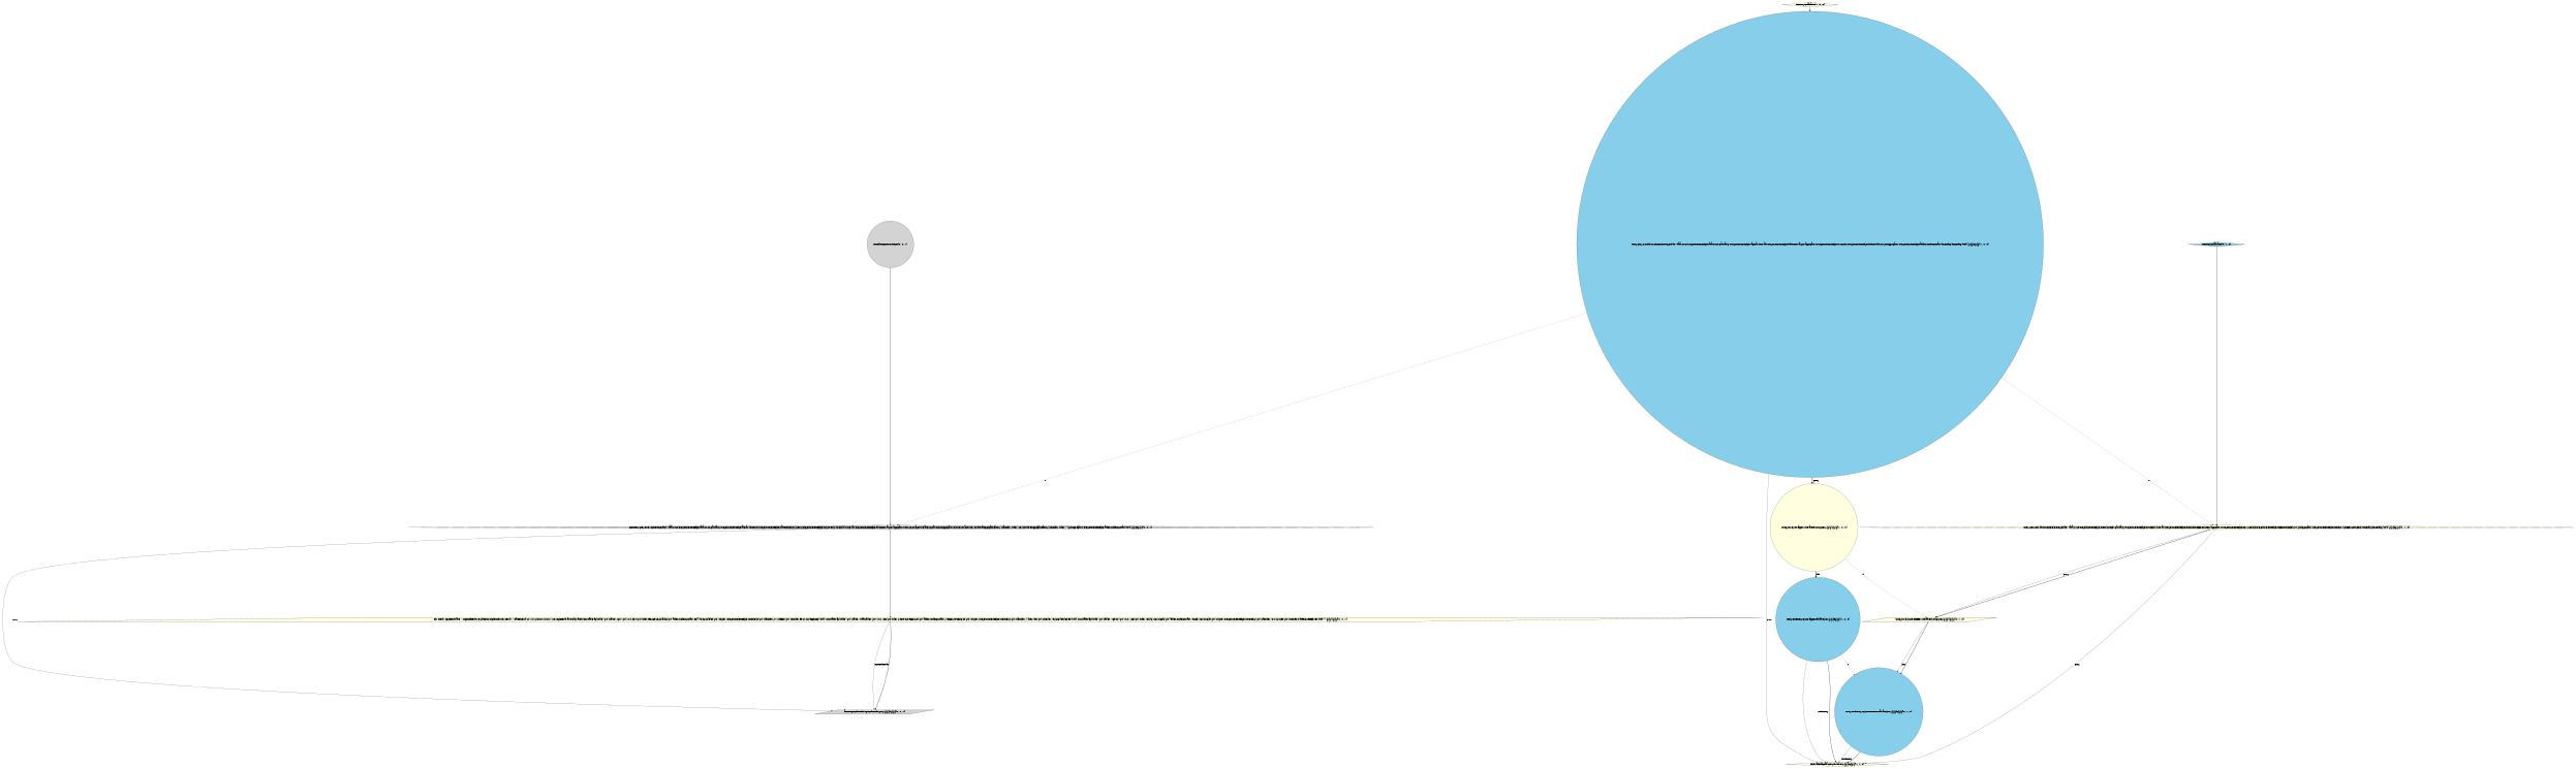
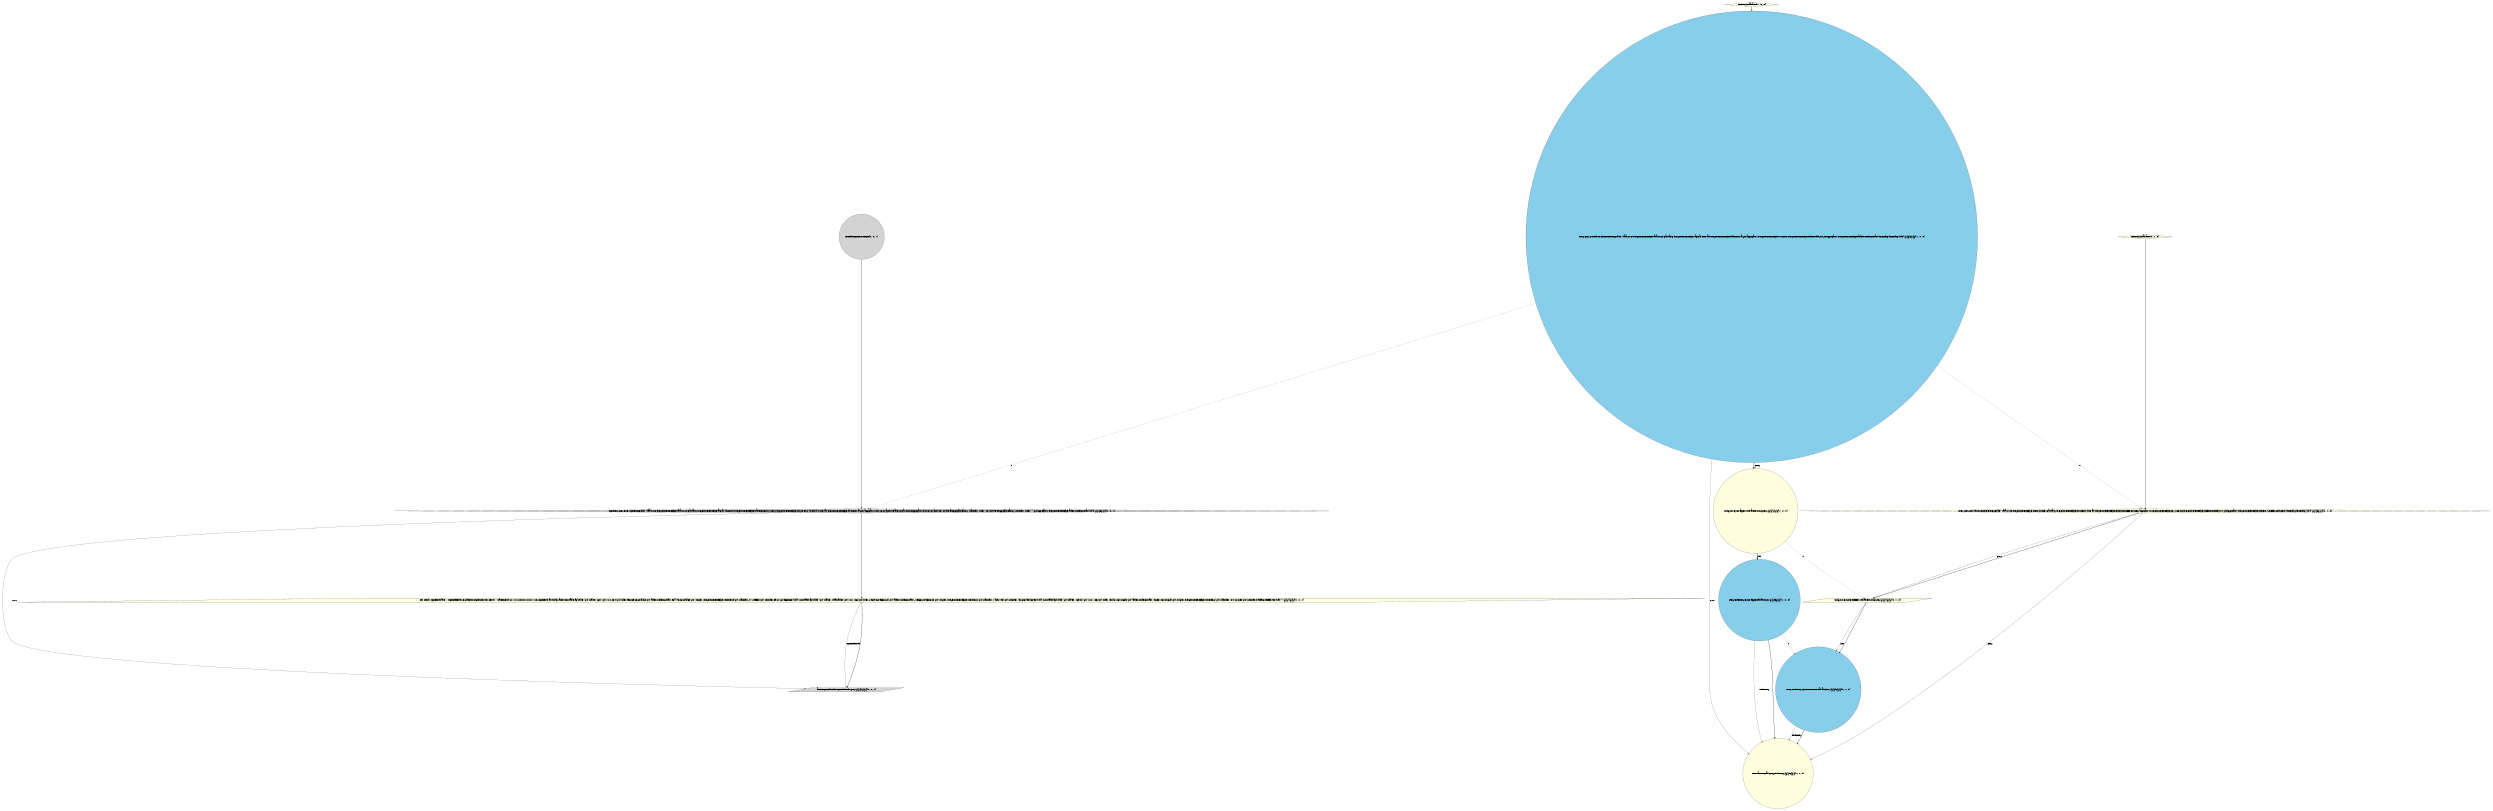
  digraph {
    node [fillcolor=lightyellow shape=circle style=filled]
    edge [arrowhead=normal style=bold]
    n1 [fillcolor=skyblue label="Query serdeQuery = jsonMapper.readValue(json,)@@@5@@@['1', '0', '0']"]
    n2 [fillcolor=skyblue label="Query serdeQuery = JSON_MAPPER.readValue(json,)@@@5@@@['0', '1', '0']"]
-   n3 [label="Assert.assertEquals(query,serdeQuery)@@@6@@@['1', '1', '0']" shape=diamond]
-   n4 [fillcolor=skyblue label="testQuerySerialization['0', '1', '0']" shape=diamond]
+   n3 [label="Assert.assertEquals(query,serdeQuery)@@@6@@@['1', '1', '0']"]
+   n4 [label="testQuerySerialization['0', '1', '0']" shape=diamond]
    n5 [label="Query query = Druids.newTimeseriesQueryBuilder().dataSource(QueryRunnerTestHelper.DATA_SOURCE).granularity(QueryRunnerTestHelper.DAY_GRAN).intervals(QueryRunnerTestHelper.FULL_ON_INTERVAL_SPEC).aggregators(QueryRunnerTestHelper.ROWS_COUNT,QueryRunnerTestHelper.INDEX_DOUBLE_SUM).postAggregators(QueryRunnerTestHelper.ADD_ROWS_INDEX_CONSTANT).descending(descending).build()@@@3@@@['0', '1', '0']" shape=diamond]
    n6 [label="String json = JSON_MAPPER.writeValueAsString(query)@@@4@@@['0', '1', '0']" shape=parallelogram]
    n7 [label="String json = jsonMapper.writeValueAsString(query)@@@4@@@['1', '0', '0']"]
    n8 [fillcolor=lightgrey label="assertExpectedResults(expectedResults,query)@@@5@@@['0', '0', '1']" shape=parallelogram]
    n9 [fillcolor=lightgrey label="TopNQuery query = new TopNQueryBuilder().dataSource(QueryRunnerTestHelper.dataSource).granularity(QueryRunnerTestHelper.allGran).dimension(QueryRunnerTestHelper.marketDimension).metric(QueryRunnerTestHelper.uniqueMetric).threshold(3).intervals(QueryRunnerTestHelper.fullOnIntervalSpec).aggregators(Lists.newArrayList(Iterables.concat(commonAggregators,Lists.newArrayList(new DoubleMaxAggregatorFactory(\"maxIndex\",\"index\"),new DoubleMinAggregatorFactory(\"minIndex\",\"index\"))))).postAggregators(QueryRunnerTestHelper.addRowsIndexConstant).build()@@@3@@@['0', '0', '1']" shape=diamond]
    n10 [label="List<Result<TopNResultValue>> expectedResults = Collections.singletonList(new Result<>(DateTimes.of(\"2011-01-12T00:00:00.000Z\"),new TopNResultValue(Arrays.asList(ImmutableMap.builder().put(\"market\",\"spot\").put(\"rows\",837L).put(\"index\",95606.57232284546D).put(\"addRowsIndexConstant\",96444.57232284546D).put(\"uniques\",QueryRunnerTestHelper.UNIQUES_9).put(\"maxIndex\",277.273533D).put(\"minIndex\",59.02102279663086D).build(),ImmutableMap.builder().put(\"market\",\"total_market\").put(\"rows\",186L).put(\"index\",215679.82879638672D).put(\"addRowsIndexConstant\",215866.82879638672D).put(\"uniques\",QueryRunnerTestHelper.UNIQUES_2).put(\"maxIndex\",1743.92175D).put(\"minIndex\",792.3260498046875D).build(),ImmutableMap.builder().put(\"market\",\"upfront\").put(\"rows\",186L).put(\"index\",192046.1060180664D).put(\"addRowsIndexConstant\",192233.1060180664D).put(\"uniques\",QueryRunnerTestHelper.UNIQUES_2).put(\"maxIndex\",1870.061029D).put(\"minIndex\",545.9906005859375D).build()))))@@@4@@@['0', '0', '1']" shape=parallelogram]
    n11 [label="testQuerySerialization['1', '0', '0']" shape=diamond]
    n12 [fillcolor=skyblue label="Query query = Druids.newTimeseriesQueryBuilder().dataSource(QueryRunnerTestHelper.dataSource).granularity(QueryRunnerTestHelper.dayGran).intervals(QueryRunnerTestHelper.fullOnIntervalSpec).aggregators(QueryRunnerTestHelper.rowsCount,QueryRunnerTestHelper.indexDoubleSum).postAggregators(QueryRunnerTestHelper.addRowsIndexConstant).descending(descending).build()@@@3@@@['1', '0', '0']"]
    n13 [fillcolor=lightgrey label="testFullOnTopNOverUniques['0', '0', '1']"]
    n1 -> n2 [arrowhead=tee label=0 style=dashed]
    n1 -> n3
    n1 -> n3 [arrowhead=tee label=serdeQuery style=solid]
    n2 -> n3 [arrowhead=tee label=serdeQuery style=solid]
    n2 -> n3
    n4 -> n5 [arrowhead=tee]
    n5 -> n3 [label=query style=solid]
    n5 -> n6
    n5 -> n6 [label=query style=solid]
    n6 -> n2 [label=json style=solid]
    n6 -> n2 [arrowhead=tee]
    n7 -> n1
    n7 -> n1 [label=json style=solid]
    n7 -> n6 [arrowhead=tee label=0 style=dashed]
    n9 -> n8 [label=query style=solid]
    n9 -> n10 [arrowhead=tee]
    n10 -> n8 [label=expectedResults style=solid]
    n10 -> n8
    n11 -> n12
    n12 -> n3 [arrowhead=tee label=query style=solid]
    n12 -> n5 [label=0 style=dashed]
    n12 -> n7
    n12 -> n7 [label=query style=solid]
    n12 -> n9 [label=0 style=dashed]
    n13 -> n9
  }
